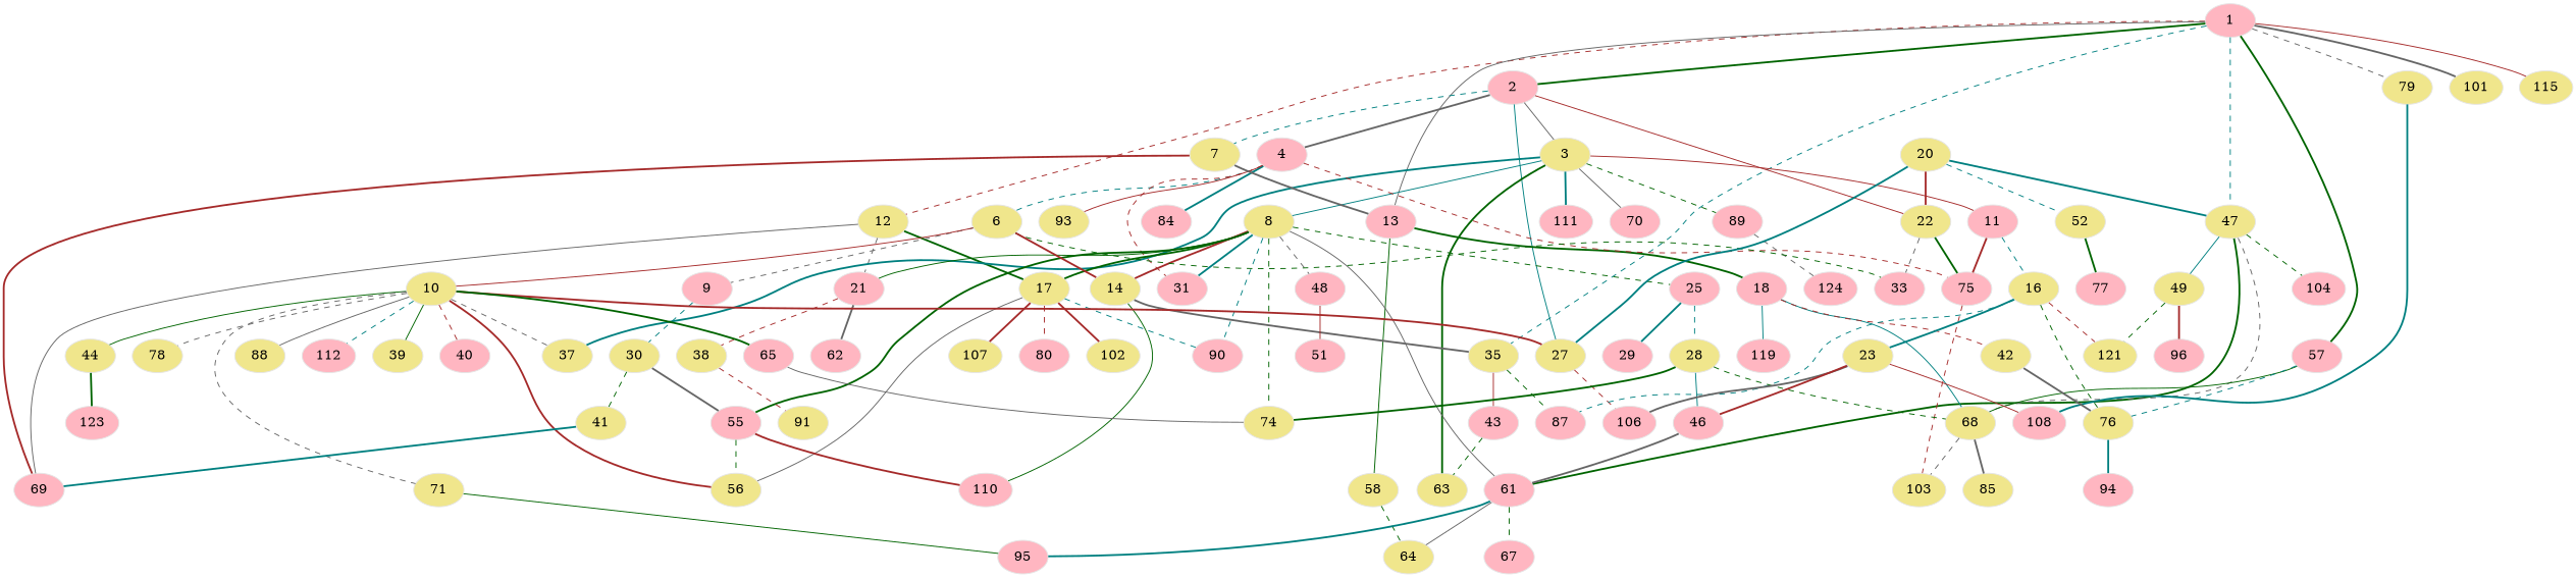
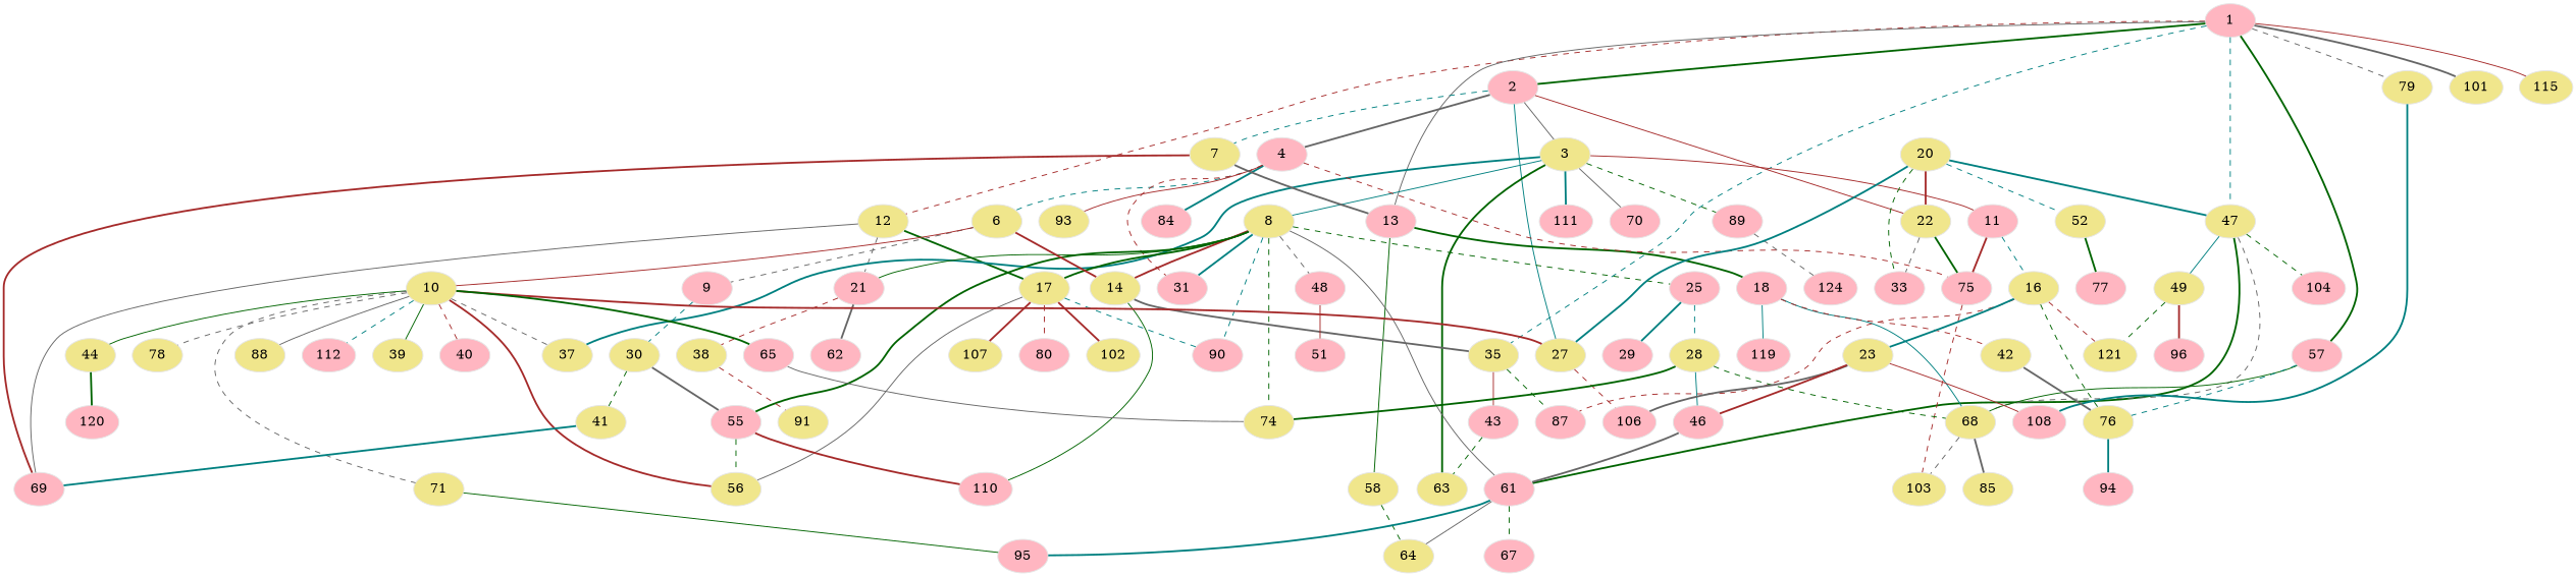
  graph {
    node [color=gray90 fillcolor=khaki style=filled]
    edge [color=darkgreen style=dashed]
    1 [fillcolor=lightpink super="+24"]
    2 [fillcolor=lightpink super="+19"]
    12
    13 [fillcolor=lightpink]
    35 [super="+116"]
    47 [super="+81"]
    57 [fillcolor=lightpink]
    79
    101
    115
    3 [super="+5"]
    4 [fillcolor=lightpink super="+54"]
    7 [super="+99"]
    22 [super="+34"]
    27 [super="+118"]
    69 [fillcolor=lightpink]
    17 [super="+50"]
    21 [fillcolor=lightpink]
    18 [fillcolor=lightpink super="+114"]
    58 [super="+82"]
    43 [fillcolor=lightpink]
    87 [fillcolor=lightpink super="+113"]
    61 [fillcolor=lightpink super="+86"]
    68 [super="+126"]
    49 [super="+66"]
    104 [fillcolor=lightpink]
    76 [super="+105"]
    108 [fillcolor=lightpink]
    8 [super="+15"]
    11 [fillcolor=lightpink super="+92"]
    37 [super="+117"]
    63 [super="+73"]
    70 [fillcolor=lightpink]
    89 [fillcolor=lightpink super="+97"]
    111 [fillcolor=lightpink]
    6 [super="+53"]
    31 [fillcolor=lightpink super="+72"]
    75 [fillcolor=lightpink]
    84 [fillcolor=lightpink]
    93
    33 [fillcolor=lightpink]
    106 [fillcolor=lightpink]
    14 [super="+109"]
    25 [fillcolor=lightpink]
    48 [fillcolor=lightpink]
    55 [fillcolor=lightpink super="+100"]
    74
    90 [fillcolor=lightpink]
    16 [super="+45"]
    124 [fillcolor=lightpink]
    9 [fillcolor=lightpink]
    10 [super="+26"]
    103
    30 [super="+36"]
    39
    40 [fillcolor=lightpink]
    44
    65 [fillcolor=lightpink]
    71
    78
    88
    112 [fillcolor=lightpink]
    56 [super="+60"]
    110 [fillcolor=lightpink]
    20 [super="+120"]
    52
    80 [fillcolor=lightpink]
    102
    107
    38 [super="+83"]
    62 [fillcolor=lightpink]
    28 [super="+32"]
    29 [fillcolor=lightpink]
    51 [fillcolor=lightpink]
    64 [super="+122"]
    67 [fillcolor=lightpink super="+98"]
    95 [fillcolor=lightpink super="+125"]
    41
-   123 [fillcolor=lightpink]
+   123 [fillcolor=lightpink label=120]
    23 [super="+59"]
    121
    42
    119 [fillcolor=lightpink]
    46 [fillcolor=lightpink]
    94 [fillcolor=lightpink]
    85
    77 [fillcolor=lightpink]
    91
    96 [fillcolor=lightpink]
    1 -- 2 [style=bold]
    1 -- 12 [color=brown]
    1 -- 13 [color=gray40 style=solid]
    1 -- 35 [color=teal]
    1 -- 47 [color=teal]
    1 -- 57 [style=bold]
    1 -- 79 [color=gray40]
    1 -- 101 [color=gray40 style=bold]
    1 -- 115 [color=brown style=solid]
    2 -- 3 [color=gray40 style=solid]
    2 -- 4 [color=gray40 style=bold]
    2 -- 7 [color=teal weight=2]
    2 -- 22 [color=brown style=solid]
    2 -- 27 [color=teal style=solid weight=2]
    12 -- 69 [color=gray40 style=solid]
    12 -- 17 [style=bold]
    12 -- 21 [color=gray40]
    13 -- 18 [style=bold]
    13 -- 58 [style=solid]
    35 -- 43 [color=brown style=solid]
    35 -- 87
    47 -- 61 [style=bold]
    47 -- 68 [color=gray40]
    47 -- 49 [color=teal style=solid]
    47 -- 104
    57 -- 68 [style=solid]
    57 -- 76 [color=teal]
    79 -- 108 [color=teal style=bold]
    3 -- 8 [color=teal style=solid]
    3 -- 11 [color=brown style=solid]
    3 -- 37 [color=teal style=bold]
    3 -- 63 [style=bold]
    3 -- 70 [color=gray40 style=solid]
    3 -- 89
    3 -- 111 [color=teal style=bold]
    4 -- 6 [color=teal]
    4 -- 31 [color=brown]
    4 -- 75 [color=brown]
    4 -- 84 [color=teal style=bold]
    4 -- 93 [color=brown style=solid]
    7 -- 13 [color=gray40 style=bold]
    7 -- 69 [color=brown style=bold]
    22 -- 75 [style=bold]
    22 -- 33 [color=gray40]
    27 -- 106 [color=brown]
    17 -- 90 [color=teal]
    17 -- 56 [color=gray40 style=solid]
    17 -- 80 [color=brown]
    17 -- 102 [color=brown style=bold]
    17 -- 107 [color=brown style=bold]
    21 -- 38 [color=brown]
    21 -- 62 [color=gray40 style=bold]
    18 -- 68 [color=teal style=solid]
    18 -- 42 [color=brown]
    18 -- 119 [color=teal style=solid]
    58 -- 64
    43 -- 63
    61 -- 64 [color=gray40 style=solid]
    61 -- 67
    61 -- 95 [color=teal style=bold]
    68 -- 103 [color=gray40]
    68 -- 85 [color=gray40 style=bold]
    49 -- 121
    49 -- 96 [color=brown style=bold]
    76 -- 94 [color=teal style=bold]
    8 -- 17 [style=bold]
    8 -- 21 [style=solid]
    8 -- 61 [color=gray40 style=solid]
    8 -- 31 [color=teal style=bold]
    8 -- 14 [color=brown style=bold]
    8 -- 25
    8 -- 48 [color=gray40]
    8 -- 55 [style=bold]
    8 -- 74
    8 -- 90 [color=teal]
    11 -- 75 [color=brown style=bold]
    11 -- 16 [color=teal]
    89 -- 124 [color=gray40]
-   6 -- 33
+   20 -- 33
    6 -- 14 [color=brown style=bold]
    6 -- 9 [color=gray40]
    6 -- 10 [color=brown style=solid]
    75 -- 103 [color=brown]
    14 -- 35 [color=gray40 style=bold]
    14 -- 110 [style=solid]
    25 -- 28 [color=teal]
    25 -- 29 [color=teal style=bold]
    48 -- 51 [color=brown style=solid]
    55 -- 56
    55 -- 110 [color=brown style=bold]
-   16 -- 87 [color=teal]
+   16 -- 87 [color=brown]
    16 -- 76
    16 -- 23 [color=teal style=bold]
    16 -- 121 [color=brown]
    9 -- 30 [color=teal]
    10 -- 27 [color=brown style=bold]
    10 -- 37 [color=gray40]
    10 -- 39 [style=solid]
    10 -- 40 [color=brown]
    10 -- 44 [style=solid]
    10 -- 65 [style=bold]
    10 -- 71 [color=gray40]
    10 -- 78 [color=gray40]
    10 -- 88 [color=gray40 style=solid]
    10 -- 112 [color=teal]
    10 -- 56 [color=brown style=bold]
    30 -- 55 [color=gray40 style=bold]
    30 -- 41
    44 -- 123 [style=bold]
    65 -- 74 [color=gray40 style=solid]
    71 -- 95 [style=solid]
    20 -- 47 [color=teal style=bold]
    20 -- 22 [color=brown style=bold]
    20 -- 27 [color=teal style=bold]
    20 -- 52 [color=teal]
    52 -- 77 [style=bold]
    38 -- 91 [color=brown]
    28 -- 68
    28 -- 74 [style=bold]
    28 -- 46 [color=teal style=solid]
    41 -- 69 [color=teal style=bold]
    23 -- 108 [color=brown style=solid]
    23 -- 106 [color=gray40 style=bold]
    23 -- 46 [color=brown style=bold]
    42 -- 76 [color=gray40 style=bold]
    46 -- 61 [color=gray40 style=bold]
  }
